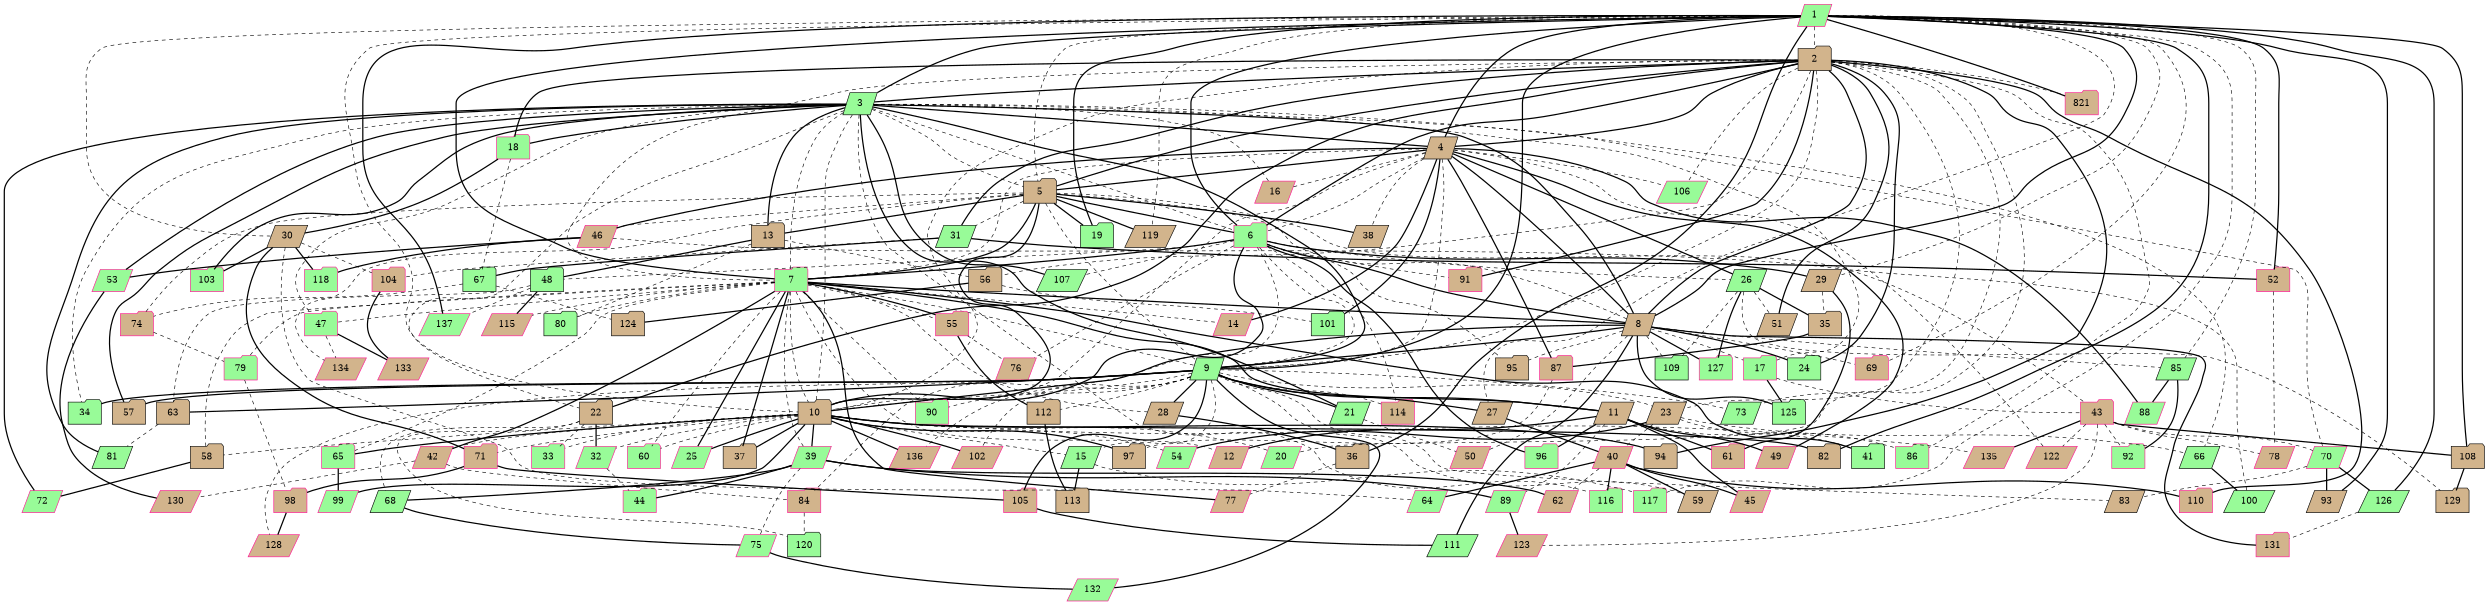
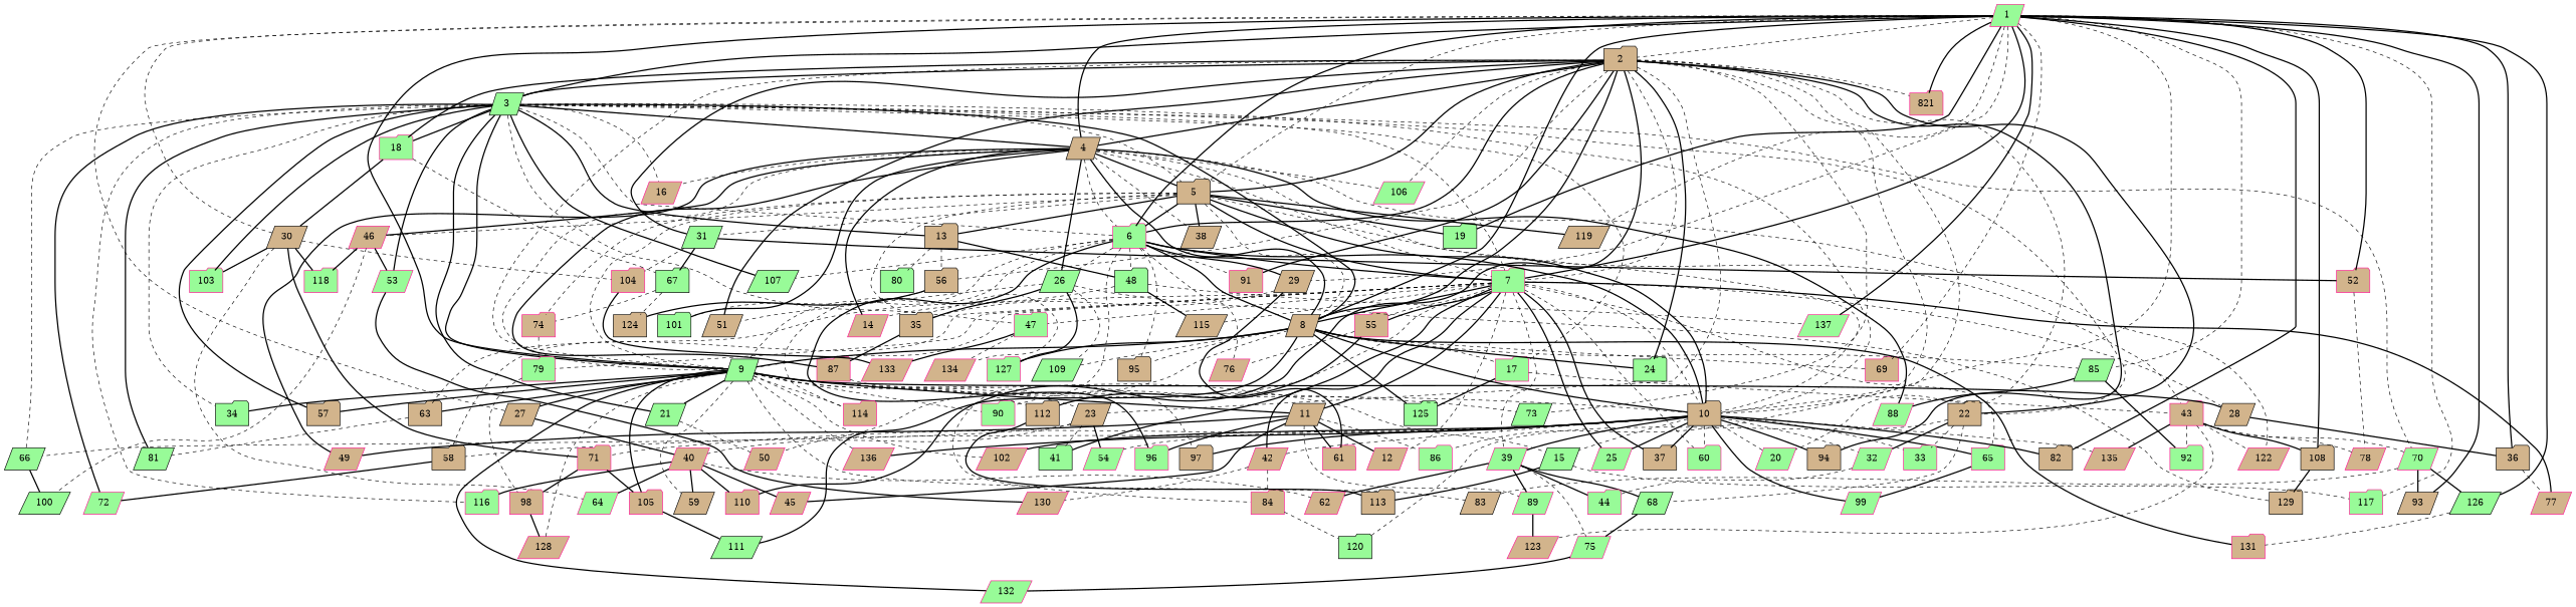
  graph {
    node [color=deeppink fillcolor=tan shape=parallelogram style=filled]
    edge [style=bold]
    1 [fillcolor=palegreen]
    2 [color=black shape=folder]
    3 [color=black fillcolor=palegreen]
    4 [color=black]
    5 [color=black shape=folder]
    6 [fillcolor=palegreen shape=folder]
    7 [fillcolor=palegreen shape=folder]
    8 [color=black]
    9 [color=black fillcolor=palegreen]
    10 [color=black shape=folder]
    19 [color=black fillcolor=palegreen shape=folder]
    27 [color=black]
    29 [color=black]
    30 [color=black]
    36 [color=black shape=folder]
    52 [shape=folder]
    69 [shape=folder]
    82 [color=black shape=folder]
    85 [color=black fillcolor=palegreen]
    93 [color=black]
    108 [color=black shape=folder]
    117 [fillcolor=palegreen shape=folder]
    119 [color=black]
    n24 [label=821 shape=folder]
    126 [color=black fillcolor=palegreen]
    137 [fillcolor=palegreen]
    18 [fillcolor=palegreen shape=folder]
    20 [fillcolor=palegreen]
    22 [color=black shape=folder]
    23 [color=black]
    24 [color=black fillcolor=palegreen shape=folder]
    31 [color=black fillcolor=palegreen]
    51 [color=black]
    56 [color=black shape=folder]
    73 [color=black fillcolor=palegreen]
    86 [fillcolor=palegreen shape=folder]
    91 [shape=folder]
    94 [color=black shape=folder]
    106 [fillcolor=palegreen]
    110 [shape=folder]
    13 [color=black shape=folder]
    16
    17 [fillcolor=palegreen shape=folder]
    21 [color=black fillcolor=palegreen]
    34 [color=black fillcolor=palegreen shape=folder]
    47 [fillcolor=palegreen shape=folder]
    53 [fillcolor=palegreen]
    57 [color=black shape=folder]
    66 [color=black fillcolor=palegreen]
    70 [fillcolor=palegreen]
    72 [fillcolor=palegreen]
    81 [color=black fillcolor=palegreen]
    103 [fillcolor=palegreen shape=folder]
    107 [color=black fillcolor=palegreen]
    116 [fillcolor=palegreen shape=folder]
    14
    26 [color=black fillcolor=palegreen]
    38 [color=black]
    46
    49
    87 [shape=folder]
    88 [fillcolor=palegreen]
    101 [color=black fillcolor=palegreen shape=folder]
    122
    43 [shape=folder]
    74 [shape=folder]
    134
    48 [color=black fillcolor=palegreen shape=folder]
    76
    84 [shape=folder]
    95 [color=black shape=folder]
    96 [fillcolor=palegreen shape=folder]
    114 [shape=folder]
    11 [color=black]
    12
    25 [fillcolor=palegreen]
    28 [color=black]
    37 [color=black shape=folder]
    39 [fillcolor=palegreen]
    41 [color=black fillcolor=palegreen shape=folder]
    42
    55 [shape=folder]
    58 [color=black shape=folder]
    60 [fillcolor=palegreen shape=folder]
    65 [fillcolor=palegreen shape=folder]
    77
    79 [fillcolor=palegreen shape=folder]
    80 [color=black fillcolor=palegreen shape=folder]
    90 [fillcolor=palegreen shape=folder]
-   115
+   115 [color=black]
    50
-   109 [color=black fillcolor=palegreen shape=folder]
+   109 [color=black fillcolor=palegreen]
    111 [color=black fillcolor=palegreen]
    125 [color=black fillcolor=palegreen shape=folder]
    127 [fillcolor=palegreen shape=folder]
    131 [shape=folder]
    15 [color=black fillcolor=palegreen]
    59 [color=black]
    63 [color=black shape=folder]
    83 [color=black]
    102
    105 [shape=folder]
    112 [color=black shape=folder]
    128
    132 [fillcolor=palegreen]
    136
    32 [fillcolor=palegreen]
    33 [fillcolor=palegreen shape=folder]
    54 [fillcolor=palegreen]
    71 [shape=folder]
    97 [color=black shape=folder]
    99 [fillcolor=palegreen]
    135
    40
    61 [shape=folder]
    35 [color=black shape=folder]
    64 [fillcolor=palegreen]
    104 [shape=folder]
    118 [fillcolor=palegreen shape=folder]
    78
    92 [fillcolor=palegreen shape=folder]
    129 [color=black shape=folder]
    67 [color=black fillcolor=palegreen shape=folder]
    68 [color=black fillcolor=palegreen]
    120 [color=black fillcolor=palegreen shape=folder]
    124 [color=black shape=folder]
    133
    130
    100 [color=black fillcolor=palegreen]
    123
    45
    89 [fillcolor=palegreen]
    44 [fillcolor=palegreen shape=folder]
    62
    75 [fillcolor=palegreen]
    98 [shape=folder]
    113 [color=black shape=folder]
    1 -- 2 [style=dashed]
    1 -- 3
    1 -- 4
    1 -- 5 [style=dashed]
    1 -- 6
    1 -- 7
    1 -- 8
    1 -- 9
    1 -- 10 [style=dashed]
    1 -- 19
    1 -- 27 [style=dashed]
    1 -- 29 [style=dashed]
    1 -- 30 [style=dashed]
    1 -- 36
    1 -- 52
    1 -- 69 [style=dashed]
    1 -- 82
    1 -- 85 [style=dashed]
    1 -- 93
    1 -- 108
    1 -- 117 [style=dashed]
    1 -- 119 [style=dashed]
    1 -- n24
    1 -- 126
    1 -- 137
    2 -- 3
    2 -- 4
    2 -- 5
    2 -- 6
    2 -- 7 [style=dashed]
    2 -- 8
    2 -- 9 [style=dashed]
    2 -- 10 [style=dashed]
    2 -- n24 [style=dashed]
    2 -- 18
    2 -- 20 [style=dashed]
    2 -- 22
    2 -- 23 [style=dashed]
    2 -- 24
    2 -- 31
    2 -- 51
    2 -- 56 [style=dashed]
    2 -- 73 [style=dashed]
    2 -- 86 [style=dashed]
    2 -- 91
    2 -- 94
    2 -- 106 [style=dashed]
    2 -- 110
    3 -- 4
    3 -- 5 [style=dashed]
    3 -- 6 [style=dashed]
    3 -- 7 [style=dashed]
    3 -- 8
    3 -- 9
    3 -- 10 [style=dashed]
    3 -- 18
    3 -- 22 [style=dashed]
    3 -- 13
    3 -- 16 [style=dashed]
    3 -- 17 [style=dashed]
    3 -- 21
    3 -- 34 [style=dashed]
    3 -- 47 [style=dashed]
    3 -- 53
    3 -- 57
    3 -- 66 [style=dashed]
    3 -- 70 [style=dashed]
    3 -- 72
    3 -- 81
    3 -- 103
    3 -- 107
    3 -- 116 [style=dashed]
    4 -- 5
    4 -- 6 [style=dashed]
    4 -- 7 [style=dashed]
    4 -- 8
    4 -- 9 [style=dashed]
    4 -- 10 [style=dashed]
    4 -- 106 [style=dashed]
    4 -- 16 [style=dashed]
    4 -- 14
    4 -- 26
    4 -- 38 [style=dashed]
    4 -- 46
    4 -- 49
    4 -- 87
    4 -- 88
    4 -- 101
    4 -- 122 [style=dashed]
    5 -- 6
    5 -- 7
    5 -- 8 [style=dashed]
    5 -- 9 [style=dashed]
    5 -- 10
    5 -- 19
    5 -- 119
    5 -- 31 [style=dashed]
    5 -- 13
    5 -- 38
    5 -- 46 [style=dashed]
    5 -- 43 [style=dashed]
    5 -- 74 [style=dashed]
    5 -- 134 [style=dashed]
    6 -- 7
    6 -- 8
    6 -- 9 [style=dashed]
    6 -- 10
    6 -- 29
    6 -- 91 [style=dashed]
    6 -- 107 [style=dashed]
    6 -- 26 [style=dashed]
    6 -- 48 [style=dashed]
    6 -- 76 [style=dashed]
    6 -- 84 [style=dashed]
    6 -- 95 [style=dashed]
    6 -- 96
    6 -- 114 [style=dashed]
    7 -- 8
    7 -- 9 [style=dashed]
    7 -- 10 [style=dashed]
    7 -- 47 [style=dashed]
    7 -- 14 [style=dashed]
    7 -- 11
    7 -- 12 [style=dashed]
    7 -- 25
    7 -- 28 [style=dashed]
    7 -- 37
    7 -- 39 [style=dashed]
    7 -- 41
    7 -- 42
    7 -- 55 [style=dashed]
    7 -- 55
    7 -- 58 [style=dashed]
    7 -- 60 [style=dashed]
    7 -- 65 [style=dashed]
    7 -- 77
    7 -- 79 [style=dashed]
-   7 -- 80 [style=dashed]
    7 -- 90 [style=dashed]
    7 -- 115 [style=dashed]
    8 -- 9
    8 -- 10
    8 -- 69 [style=dashed]
    8 -- 85 [style=dashed]
    8 -- 24
    8 -- 17 [style=dashed]
    8 -- 95 [style=dashed]
    8 -- 50 [style=dashed]
    8 -- 109 [style=dashed]
    8 -- 111
    8 -- 125
    8 -- 127
    8 -- 131
    9 -- 10 [style=dashed]
    9 -- 27
    9 -- 23 [style=dashed]
    9 -- 73 [style=dashed]
    9 -- 21
    9 -- 34
    9 -- 57
    9 -- 114 [style=dashed]
    9 -- 11
    9 -- 28
    9 -- 90 [style=dashed]
    9 -- 15 [style=dashed]
    9 -- 59 [style=dashed]
    9 -- 63
    9 -- 83 [style=dashed]
    9 -- 102 [style=dashed]
    9 -- 105
    9 -- 112 [style=dashed]
    9 -- 128 [style=dashed]
    9 -- 132
    9 -- 136 [style=dashed]
    10 -- 82
    10 -- 20 [style=dashed]
    10 -- 94
    10 -- 25
    10 -- 37
    10 -- 39
    10 -- 42 [style=dashed]
    10 -- 58 [style=dashed]
    10 -- 60 [style=dashed]
    10 -- 65
    10 -- 15 [style=dashed]
    10 -- 102
    10 -- 136
    10 -- 32 [style=dashed]
    10 -- 33 [style=dashed]
    10 -- 54 [style=dashed]
    10 -- 71 [style=dashed]
    10 -- 97
    10 -- 99
    10 -- 135 [style=dashed]
    27 -- 40
    29 -- 61
    29 -- 35 [style=dashed]
    30 -- 103
    30 -- 71
    30 -- 64 [style=dashed]
    30 -- 104 [style=dashed]
    30 -- 118
    36 -- 77 [style=dashed]
    52 -- 78 [style=dashed]
    85 -- 88
    85 -- 92
    108 -- 129
    126 -- 131 [style=dashed]
    18 -- 30
    18 -- 67 [style=dashed]
    22 -- 32
    22 -- 33 [style=dashed]
    22 -- 68 [style=dashed]
    22 -- 120 [style=dashed]
    23 -- 66 [style=dashed]
    23 -- 41 [style=dashed]
    23 -- 54
    23 -- 40 [style=dashed]
    31 -- 52
    31 -- 104 [style=dashed]
    31 -- 67
    56 -- 101 [style=dashed]
    56 -- 124
    13 -- 56 [style=dashed]
    13 -- 48
    13 -- 80 [style=dashed]
    17 -- 43 [style=dashed]
    17 -- 125
    21 -- 50 [style=dashed]
    47 -- 134 [style=dashed]
    47 -- 133
    53 -- 130
    66 -- 100
    70 -- 93
    70 -- 126
    70 -- 83 [style=dashed]
    26 -- 51 [style=dashed]
    26 -- 109 [style=dashed]
    26 -- 127
    26 -- 35
    26 -- 129 [style=dashed]
    46 -- 53
    46 -- 118
    46 -- 100 [style=dashed]
    87 -- 97 [style=dashed]
    43 -- 108
    43 -- 70 [style=dashed]
    43 -- 122 [style=dashed]
    43 -- 135
    43 -- 78 [style=dashed]
    43 -- 92 [style=dashed]
    43 -- 123 [style=dashed]
    74 -- 79 [style=dashed]
    48 -- 137 [style=dashed]
    48 -- 115
    48 -- 63 [style=dashed]
    84 -- 120 [style=dashed]
    11 -- 86 [style=dashed]
    11 -- 49
    11 -- 96
    11 -- 12
    11 -- 61
    11 -- 45
    11 -- 89 [style=dashed]
    28 -- 36
    39 -- 68
    39 -- 89
    39 -- 44
    39 -- 62
    39 -- 75 [style=dashed]
    42 -- 84 [style=dashed]
    42 -- 130 [style=dashed]
    55 -- 76 [style=dashed]
    55 -- 112
    58 -- 72
    65 -- 99
    79 -- 98 [style=dashed]
    15 -- 117 [style=dashed]
    15 -- 113
    63 -- 81 [style=dashed]
    105 -- 111
    112 -- 113
    32 -- 44 [style=dashed]
    71 -- 105
    71 -- 98
    40 -- 110
    40 -- 116
    40 -- 59
    40 -- 64
    40 -- 45
    40 -- 62 [style=dashed]
    35 -- 87
    104 -- 133
    67 -- 74 [style=dashed]
    67 -- 124 [style=dashed]
    68 -- 75
    89 -- 123
    75 -- 132
    98 -- 128
  }
